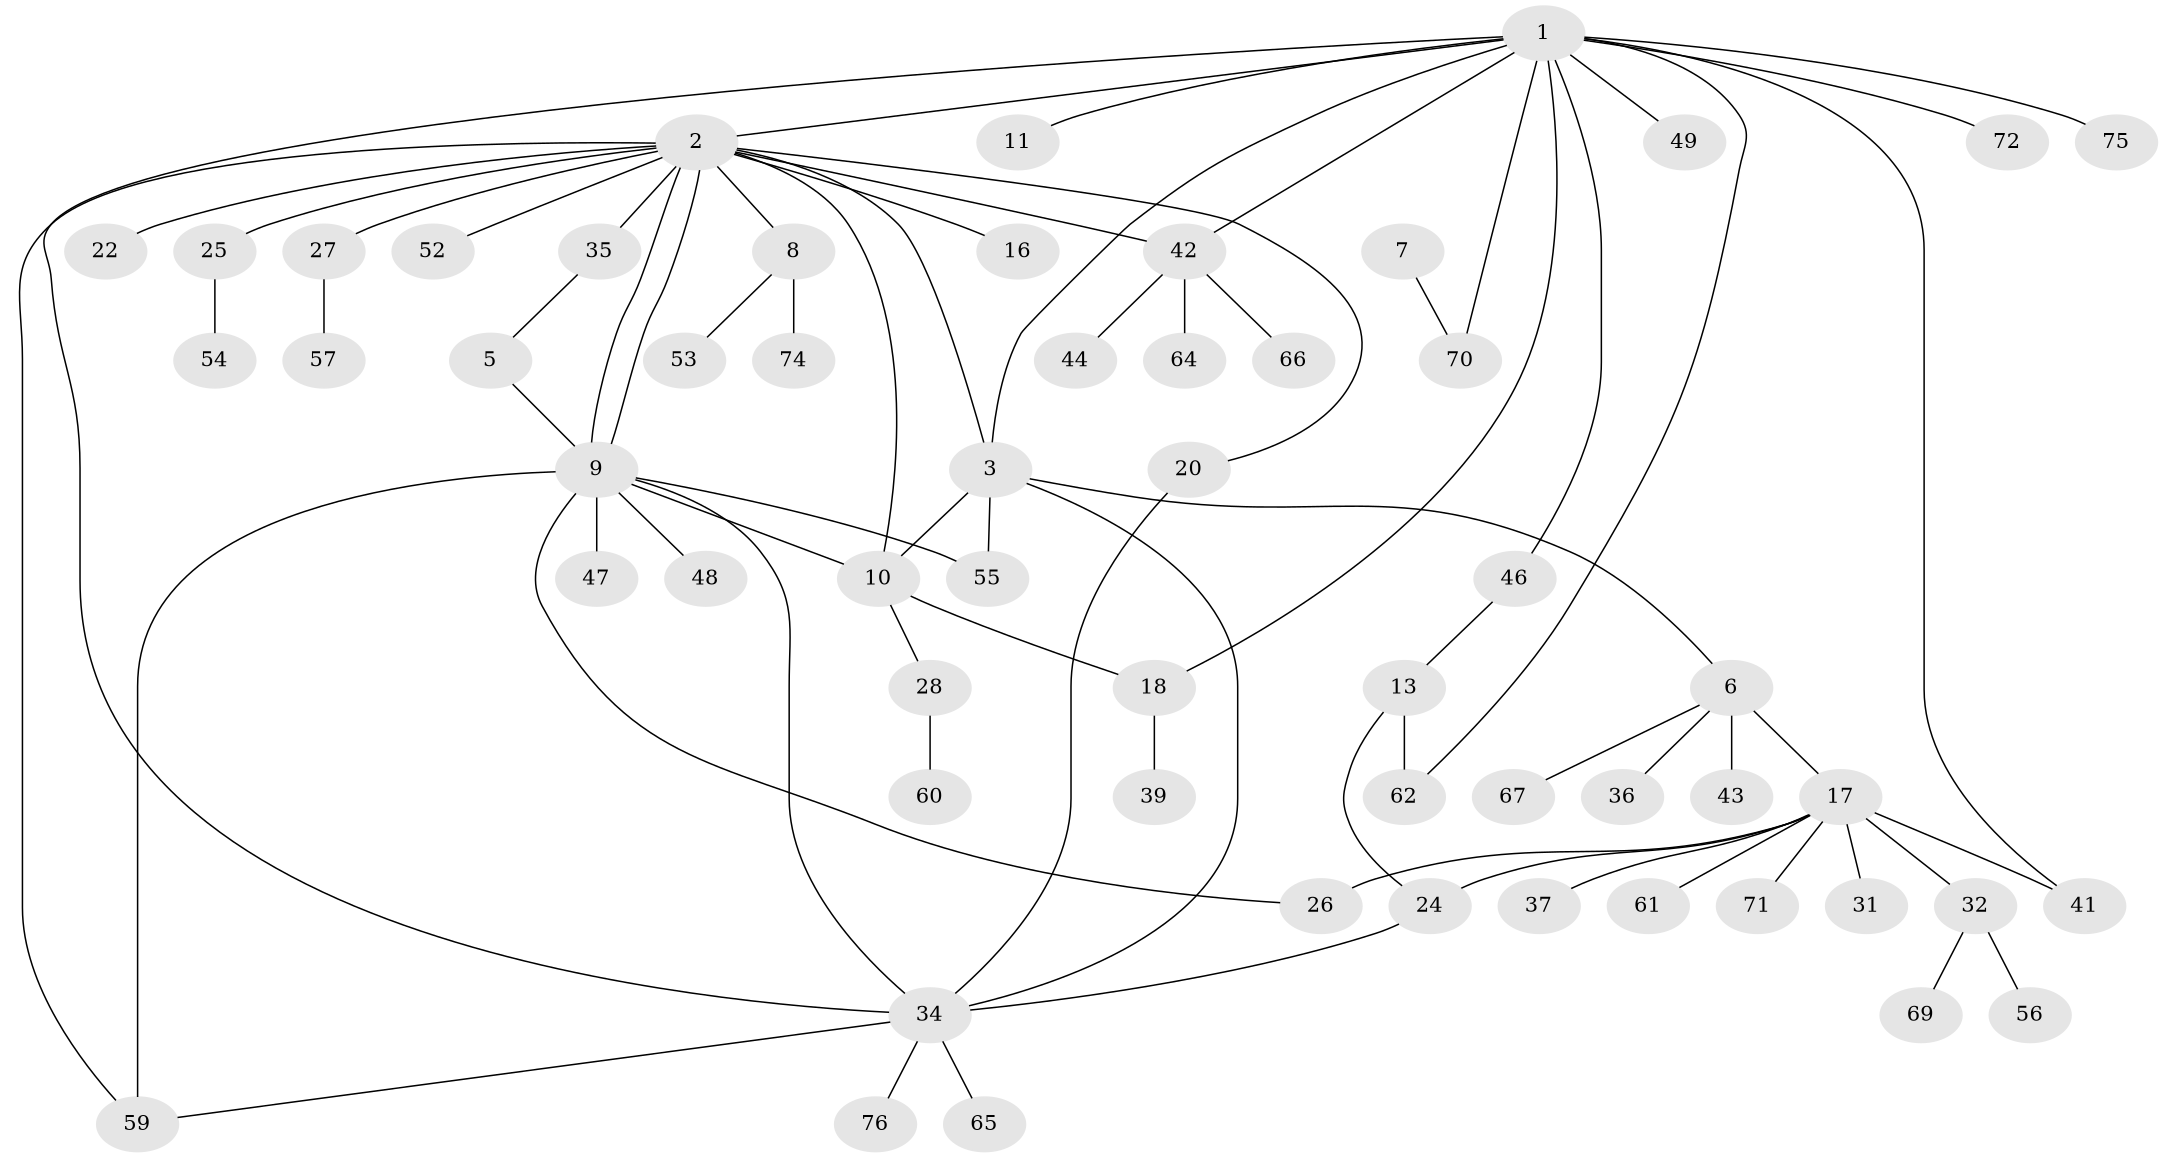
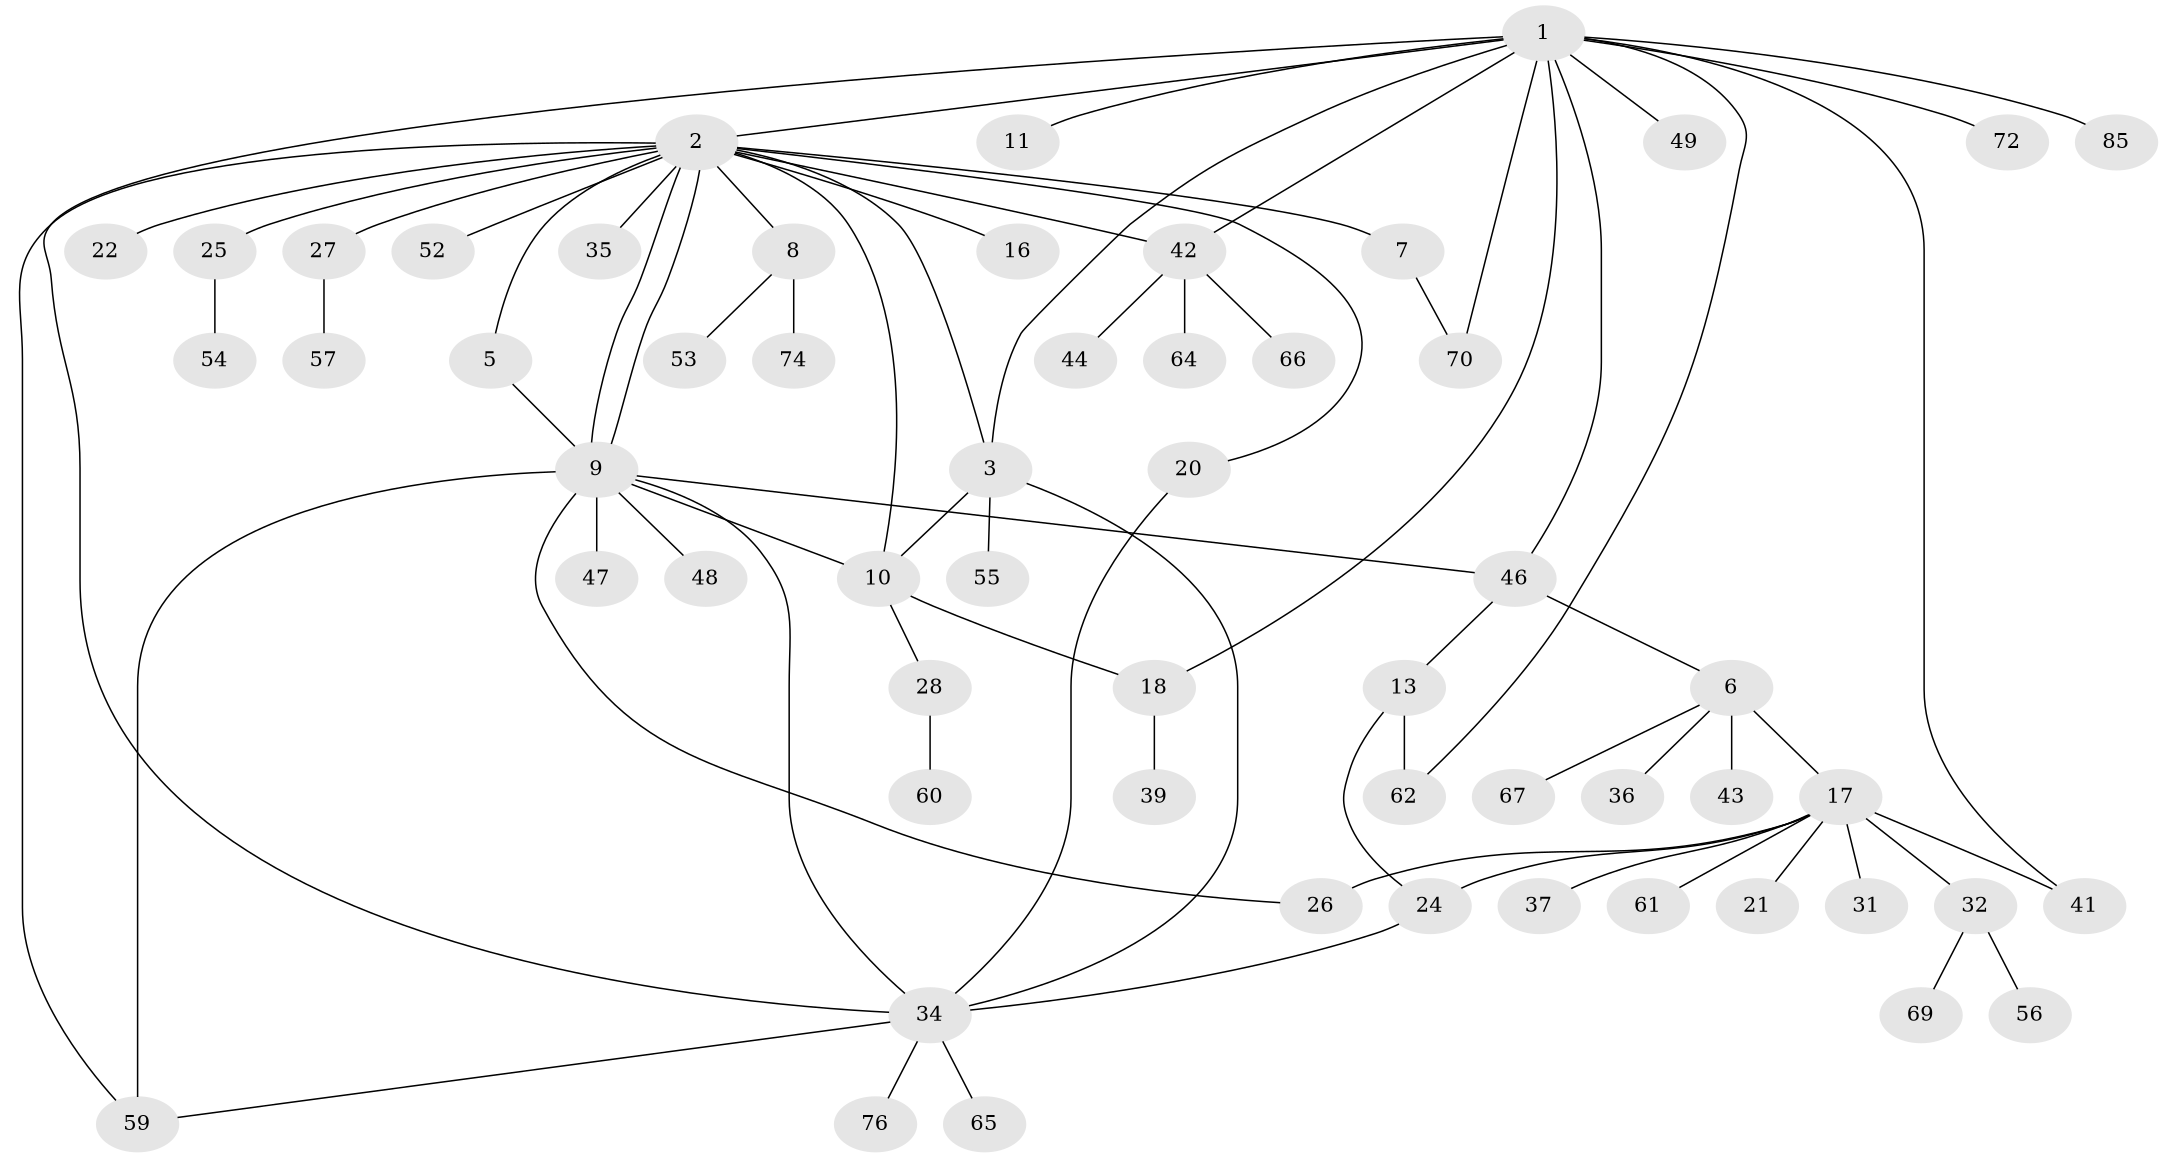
  graph {
    node [color=gray90 style=filled]
    1 [super="+40"]
    2 [super="+4"]
    3 [super="+45"]
    11
    18 [super="+68"]
    34 [super="+38"]
    41
    42 [super="+51"]
    46
    49
    62
    70
    72
-   75
+   75 [label=85]
    5 [super="+71"]
    7 [super="+63"]
    8 [super="+14"]
    9 [super="+12"]
    10 [super="+15"]
    16
    20
    22
    25 [super="+30"]
    27
    35
    52
    59
    6 [super="+33"]
    55
    39
    65
    76
    44
    64
    66 [super="+73"]
    13 [super="+19"]
    53
    74
    26 [super="+29"]
    47
    48
    28
    54
    57
    17 [super="+23"]
    36
    43
    67
    24
-   21 [label=71]
+   21
    31
    32 [super="+50"]
    37 [super="+58"]
    61
    60
    56
    69
    1 -- 2
    1 -- 3
    1 -- 11
    1 -- 18
    1 -- 34
    1 -- 41
    1 -- 42
    1 -- 46
    1 -- 49
    1 -- 62
    1 -- 70
    1 -- 72
    1 -- 75
    2 -- 3
    2 -- 42
-   35 -- 5
+   2 -- 5
+   2 -- 7
    2 -- 8
    2 -- 9
    2 -- 9
    2 -- 10
    2 -- 16
    2 -- 20
    2 -- 22
    2 -- 25
    2 -- 27
    2 -- 35
    2 -- 52
    2 -- 59
    3 -- 34
    3 -- 10
-   3 -- 6
+   46 -- 6
    3 -- 55
    18 -- 39
    34 -- 59
    34 -- 65
    34 -- 76
    42 -- 44
    42 -- 64
    42 -- 66
    46 -- 13
    5 -- 9
    7 -- 70
    8 -- 53
    8 -- 74
    9 -- 34
-   9 -- 55
+   9 -- 46
    9 -- 10
    9 -- 59
    9 -- 26
    9 -- 47
    9 -- 48
    10 -- 18
    10 -- 28
    20 -- 34
    25 -- 54
    27 -- 57
    6 -- 17
    6 -- 36
    6 -- 43
    6 -- 67
    13 -- 62
    13 -- 24
    28 -- 60
    17 -- 41
    17 -- 26
    17 -- 24
    17 -- 21
    17 -- 31
    17 -- 32
    17 -- 37
    17 -- 61
    24 -- 34
    32 -- 56
    32 -- 69
  }
